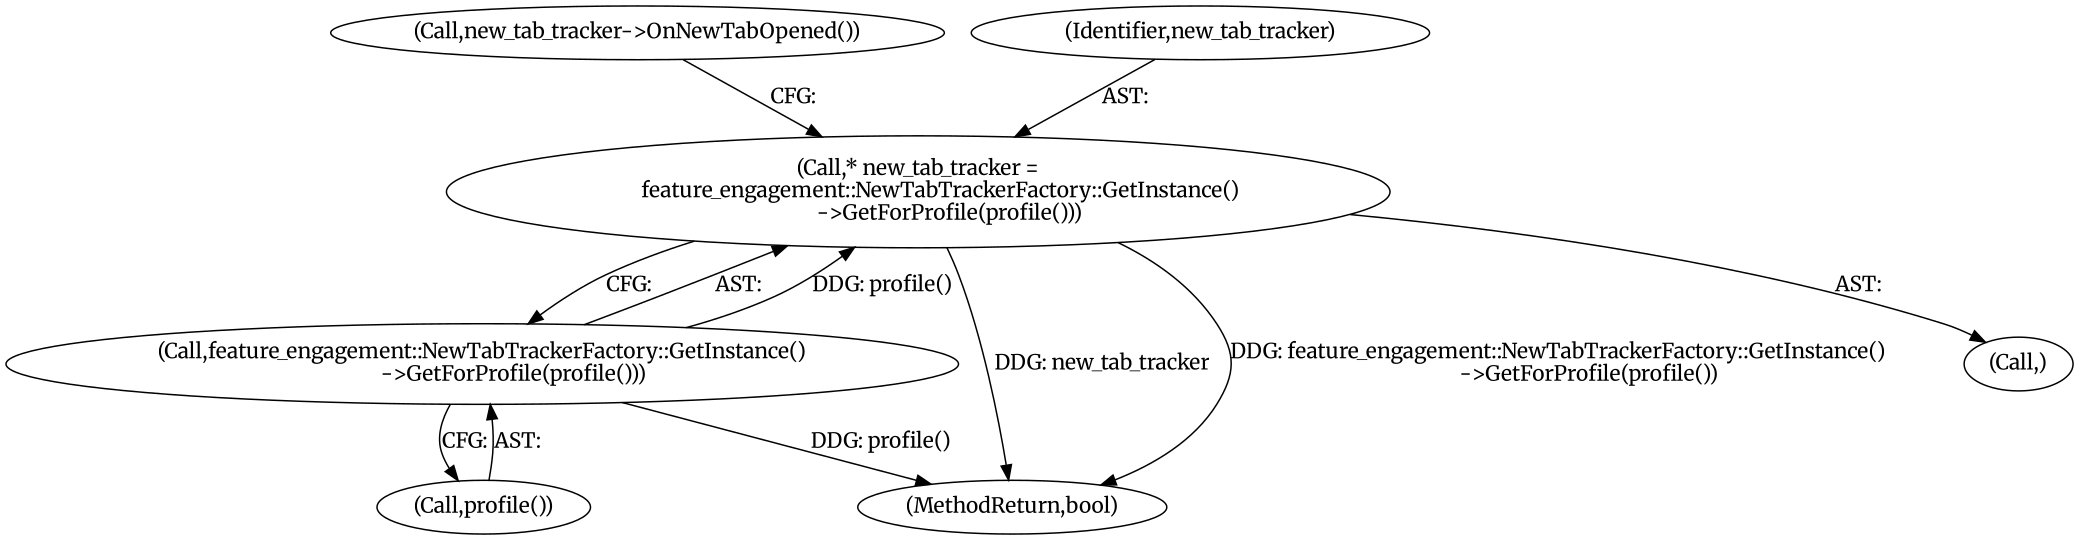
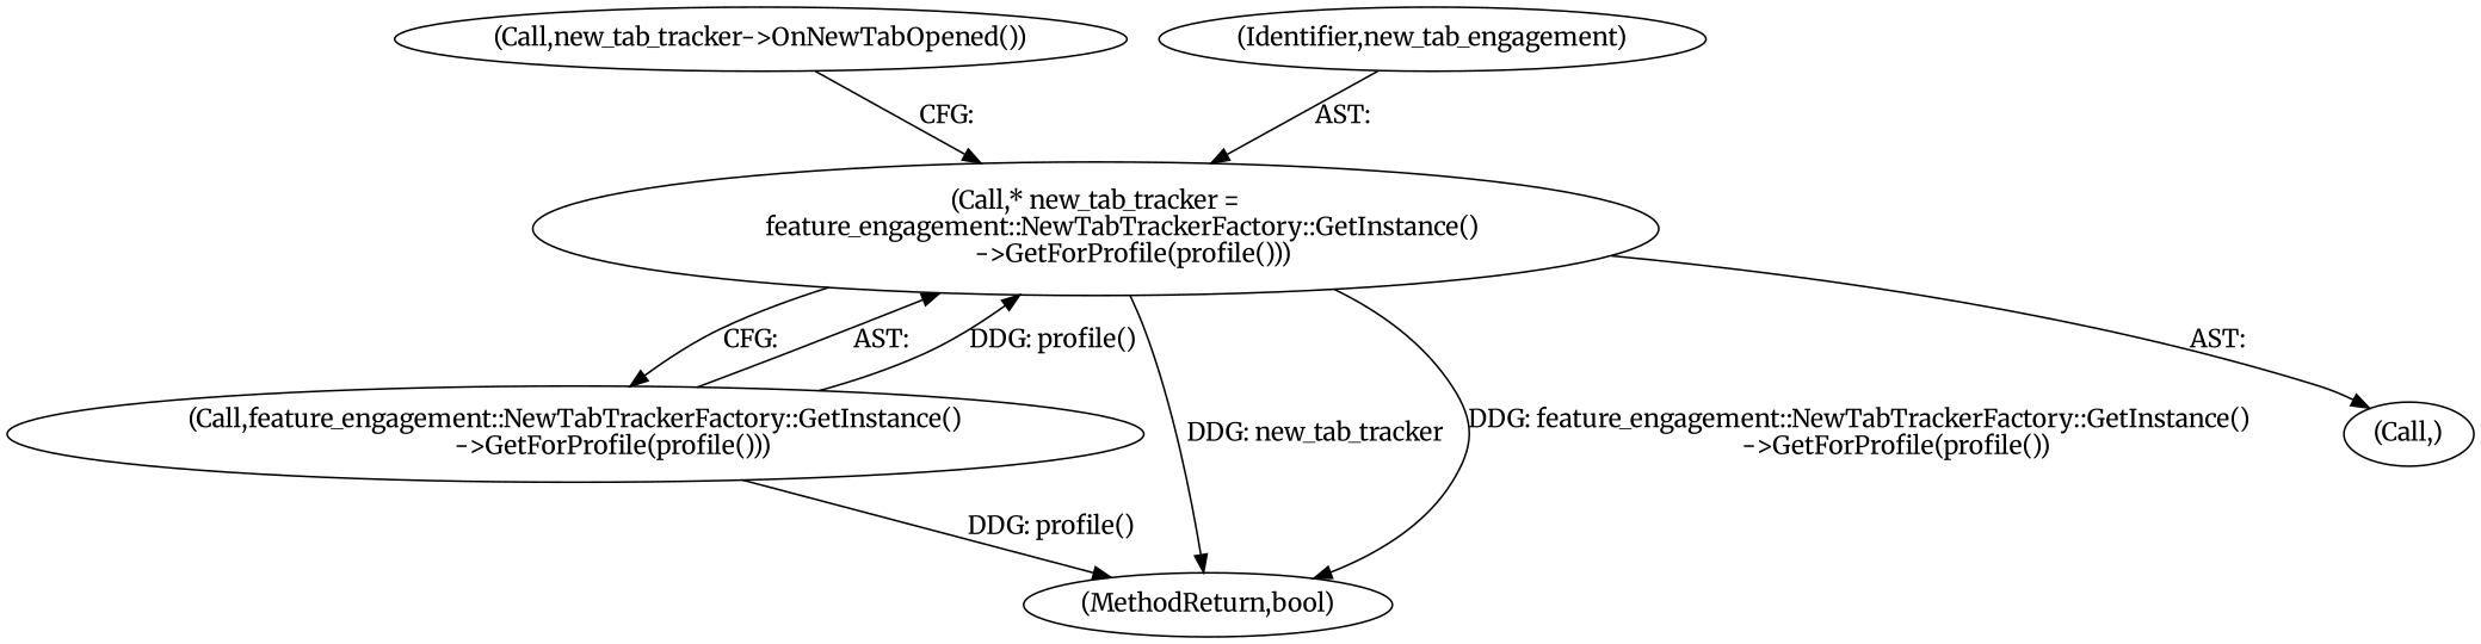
  digraph {
    fontname=Merriweather
    node [fontname=Merriweather]
    edge [fontname=Merriweather]
    n1 [label="(Call,* new_tab_tracker =\n          feature_engagement::NewTabTrackerFactory::GetInstance()\n              ->GetForProfile(profile()))"]
    n2 [label="(Call,feature_engagement::NewTabTrackerFactory::GetInstance()\n              ->GetForProfile(profile()))"]
    n3 [label="(MethodReturn,bool)"]
    n4 [label="(Call,)"]
-   n5 [label="(Call,profile())"]
    n6 [label="(Call,new_tab_tracker->OnNewTabOpened())"]
-   n7 [label="(Identifier,new_tab_tracker)"]
+   n7 [label="(Identifier,new_tab_engagement)"]
    n1 -> n2 [label="CFG: "]
    n1 -> n3 [label="DDG: new_tab_tracker"]
    n1 -> n3 [label="DDG: feature_engagement::NewTabTrackerFactory::GetInstance()\n              ->GetForProfile(profile())"]
    n1 -> n4 [label="AST: "]
    n2 -> n1 [label="AST: "]
    n2 -> n1 [label="DDG: profile()"]
    n2 -> n3 [label="DDG: profile()"]
-   n2 -> n5 [label="CFG: "]
-   n5 -> n2 [label="AST: "]
    n6 -> n1 [label="CFG: "]
    n7 -> n1 [label="AST: "]
  }
